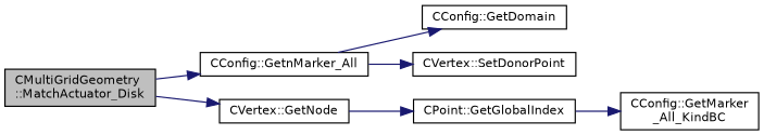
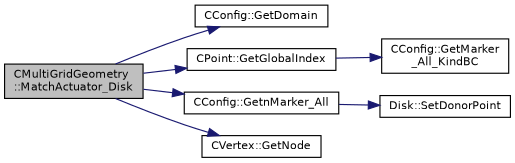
  digraph {
    rankdir=LR
    node [color=black fillcolor=white fontname=Helvetica fontsize=10 shape=record style=filled]
    edge [color=midnightblue fontname=Helvetica fontsize=10 labelfontname=Helvetica labelfontsize=10 style=solid]
    n1 [fillcolor=grey75 fontcolor=black height=0.2 label="CMultiGridGeometry\l::MatchActuator_Disk" width=0.4]
    n2 [height=0.2 label="CConfig::GetDomain" width=0.4]
    n3 [height=0.2 label="CPoint::GetGlobalIndex" width=0.4]
    n4 [height=0.2 label="CConfig::GetnMarker_All" width=0.4]
    n5 [height=0.2 label="CVertex::GetNode" width=0.4]
    n6 [height=0.2 label="CConfig::GetMarker\l_All_KindBC" width=0.4]
-   n7 [height=0.2 label="CVertex::SetDonorPoint" width=0.4]
-   n4 -> n2
-   n5 -> n3
+   n7 [height=0.2 label="Disk::SetDonorPoint" width=0.4]
+   n1 -> n2
+   n1 -> n3
    n1 -> n4
    n1 -> n5
    n3 -> n6
    n4 -> n7
  }
